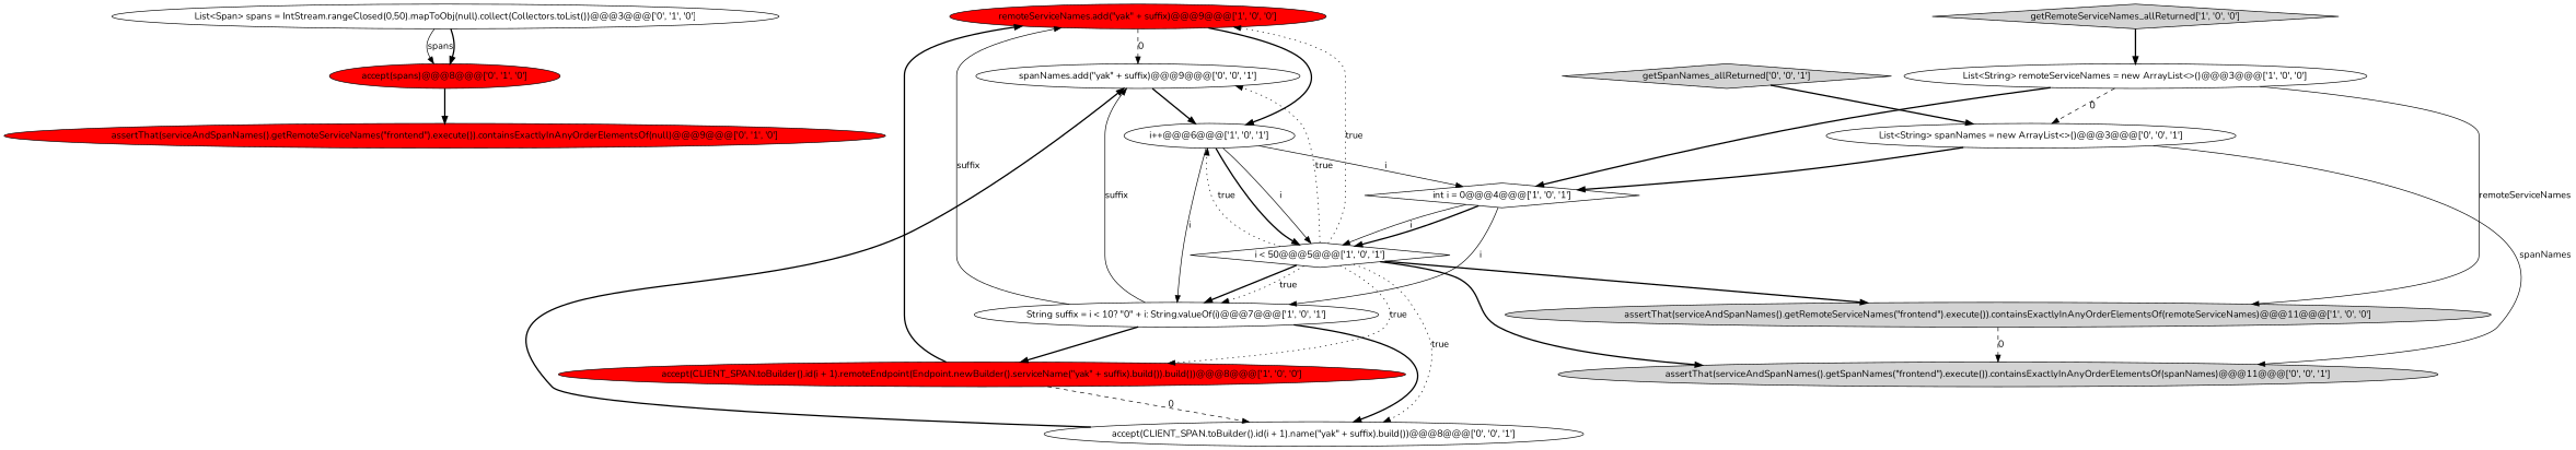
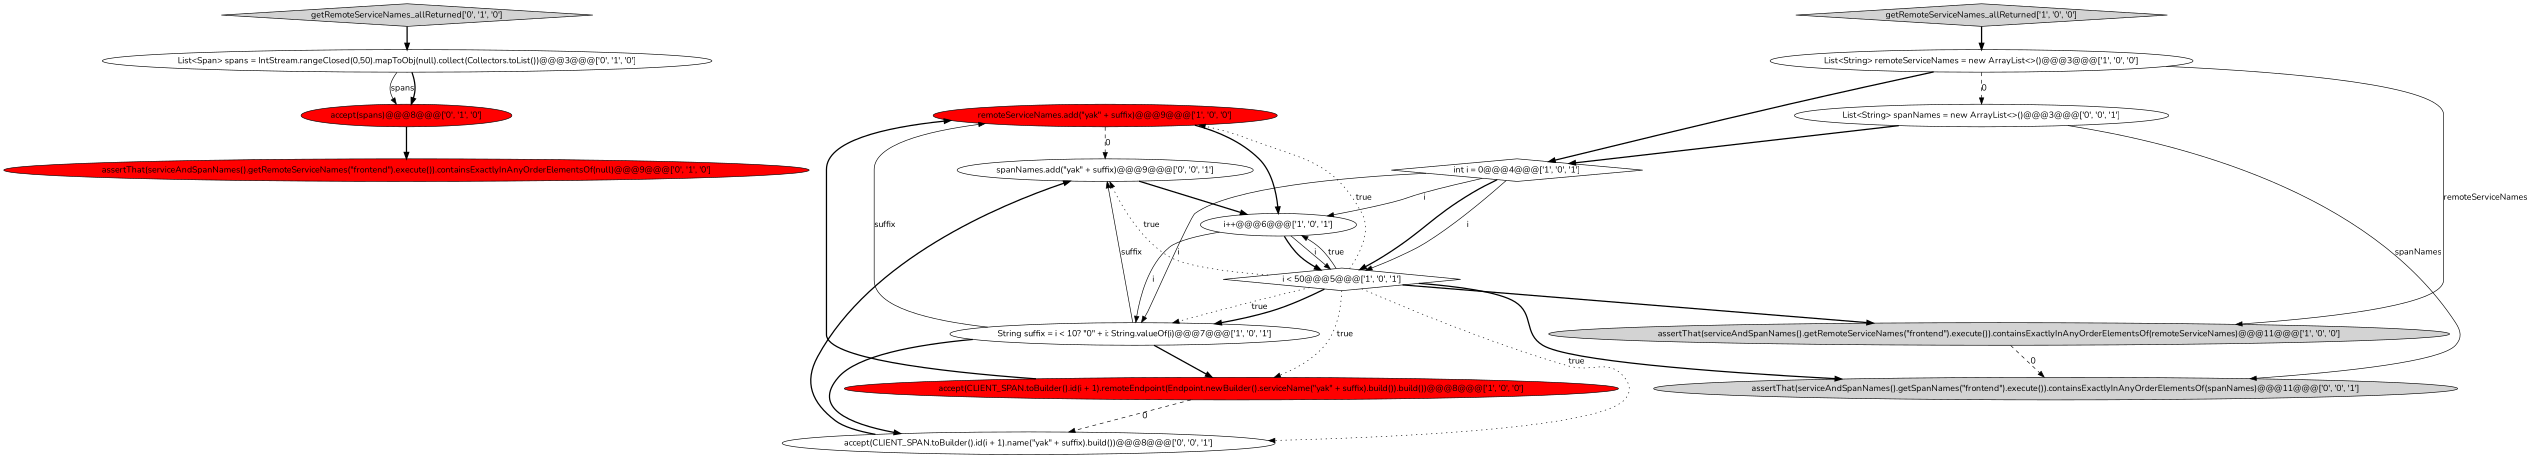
  digraph {
    fontname=Nunito
    node [fillcolor=white fontname=Nunito shape=ellipse style=filled]
    edge [fontname=Nunito style=bold]
    n1 [fillcolor=red label="assertThat(serviceAndSpanNames().getRemoteServiceNames(\"frontend\").execute()).containsExactlyInAnyOrderElementsOf(null)@@@9@@@['0', '1', '0']"]
    n2 [fillcolor=red label="remoteServiceNames.add(\"yak\" + suffix)@@@9@@@['1', '0', '0']"]
    n3 [label="spanNames.add(\"yak\" + suffix)@@@9@@@['0', '0', '1']"]
    n4 [label="i++@@@6@@@['1', '0', '1']"]
    n5 [label="String suffix = i < 10? \"0\" + i: String.valueOf(i)@@@7@@@['1', '0', '1']"]
    n6 [label="i < 50@@@5@@@['1', '0', '1']" shape=diamond]
    n7 [label="accept(CLIENT_SPAN.toBuilder().id(i + 1).name(\"yak\" + suffix).build())@@@8@@@['0', '0', '1']"]
    n8 [fillcolor=red label="accept(CLIENT_SPAN.toBuilder().id(i + 1).remoteEndpoint(Endpoint.newBuilder().serviceName(\"yak\" + suffix).build()).build())@@@8@@@['1', '0', '0']"]
    n9 [label="List<String> remoteServiceNames = new ArrayList<>()@@@3@@@['1', '0', '0']"]
    n10 [label="int i = 0@@@4@@@['1', '0', '1']" shape=diamond]
    n11 [label="List<String> spanNames = new ArrayList<>()@@@3@@@['0', '0', '1']"]
    n12 [fillcolor=lightgray label="assertThat(serviceAndSpanNames().getRemoteServiceNames(\"frontend\").execute()).containsExactlyInAnyOrderElementsOf(remoteServiceNames)@@@11@@@['1', '0', '0']"]
    n13 [fillcolor=lightgray label="assertThat(serviceAndSpanNames().getSpanNames(\"frontend\").execute()).containsExactlyInAnyOrderElementsOf(spanNames)@@@11@@@['0', '0', '1']"]
+   n14 [fillcolor=lightgray label="getRemoteServiceNames_allReturned['0', '1', '0']" shape=diamond]
    n15 [label="List<Span> spans = IntStream.rangeClosed(0,50).mapToObj(null).collect(Collectors.toList())@@@3@@@['0', '1', '0']"]
    n16 [fillcolor=red label="accept(spans)@@@8@@@['0', '1', '0']"]
-   n17 [fillcolor=lightgray label="getSpanNames_allReturned['0', '0', '1']" shape=diamond]
    n18 [fillcolor=lightgray label="getRemoteServiceNames_allReturned['1', '0', '0']" shape=diamond]
    n2 -> n3 [label=0 style=dashed]
    n2 -> n4
    n3 -> n4
    n4 -> n5 [label=i style=solid]
    n4 -> n6
    n4 -> n6 [label=i style=solid]
    n5 -> n2 [label=suffix style=solid]
    n5 -> n3 [label=suffix style=solid]
    n5 -> n7
    n5 -> n8
    n6 -> n2 [label=true style=dotted]
    n6 -> n3 [label=true style=dotted]
-   n6 -> n4 [label=true style=dotted]
+   n6 -> n4 [label=true style=solid]
    n6 -> n5
    n6 -> n5 [label=true style=dotted]
    n6 -> n7 [label=true style=dotted]
    n6 -> n8 [label=true style=dotted]
    n6 -> n12
    n6 -> n13
    n7 -> n3
    n8 -> n2
    n8 -> n7 [label=0 style=dashed]
    n9 -> n10
    n9 -> n11 [label=0 style=dashed]
    n9 -> n12 [label=remoteServiceNames style=solid]
-   n4 -> n10 [label=i style=solid]
+   n10 -> n4 [label=i style=solid]
    n10 -> n5 [label=i style=solid]
    n10 -> n6
    n10 -> n6 [label=i style=solid]
    n11 -> n10
    n11 -> n13 [label=spanNames style=solid]
    n12 -> n13 [label=0 style=dashed]
+   n14 -> n15
    n15 -> n16 [label=spans style=solid]
    n15 -> n16
    n16 -> n1
-   n17 -> n11
    n18 -> n9
  }
